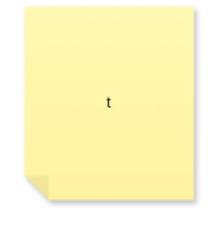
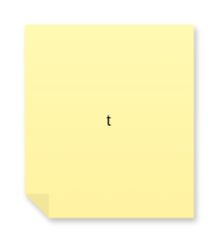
  <mxCell id="0" />
  <mxCell id="1" parent="0" />
- <mxCell id="2" value="t" style="shape=note;whiteSpace=wrap;html=1;backgroundOutline=1;fontColor=#000000;darkOpacity=0.05;fillColor=#FFF9B2;strokeColor=none;fillStyle=solid;direction=west;gradientDirection=north;gradientColor=#FFF2A1;shadow=1;size=20;pointerEvents=1;" vertex="1" parent="1"><mxGeometry x="20" y="5" width="140" height="160" as="geometry" /></mxCell>
+ <mxCell id="2" value="t" style="shape=note;whiteSpace=wrap;html=1;backgroundOutline=1;fontColor=#000000;darkOpacity=0.05;fillColor=#FFF9B2;strokeColor=none;fillStyle=solid;direction=west;gradientDirection=north;gradientColor=#FFF2A1;shadow=1;size=20;pointerEvents=1;" vertex="1" parent="1"><mxGeometry x="20" y="20" width="140" height="160" as="geometry" /></mxCell>
